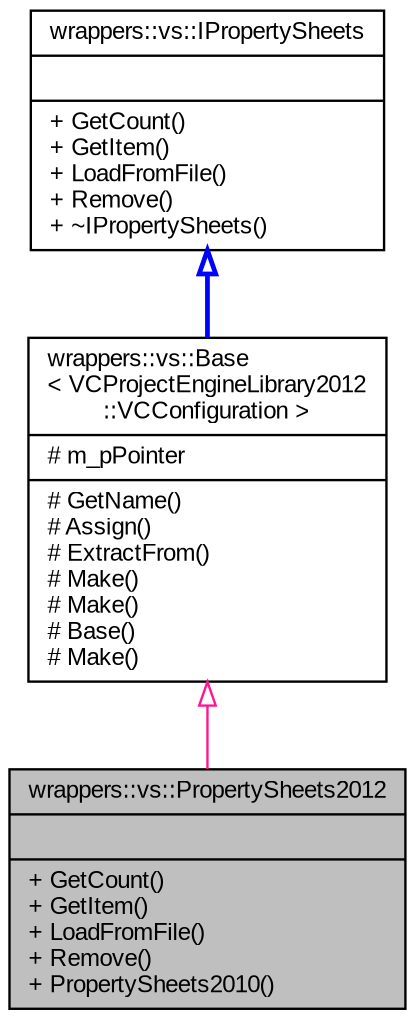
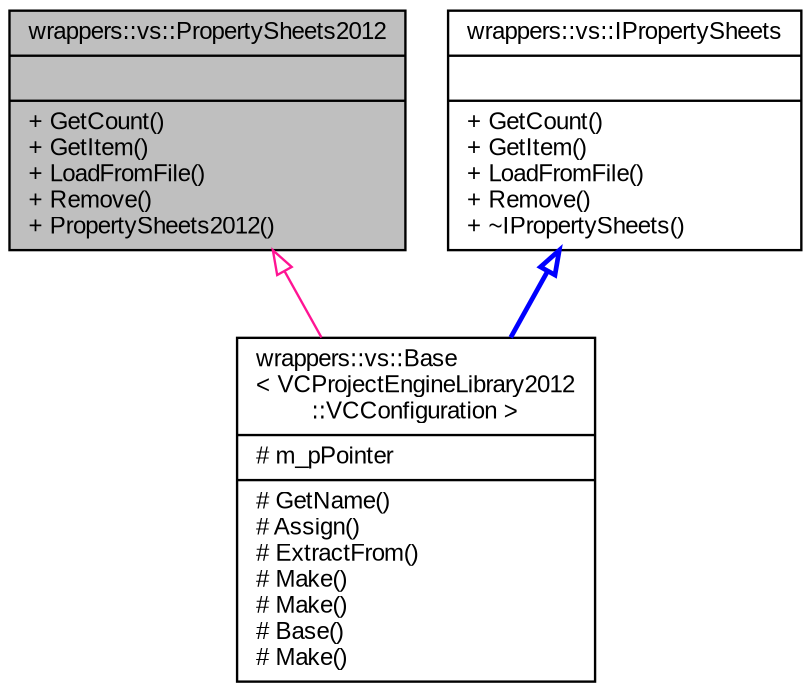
  digraph {
    fontname="Liberation Sans"
    node [color=black fillcolor=white fontname="Liberation Sans" fontsize=10 shape=record style=filled]
    edge [arrowtail=onormal dir=back fontname="Liberation Sans" fontsize=10 labelfontname=Verdana labelfontsize=10]
-   n1 [fillcolor=grey75 fontcolor=black height=0.2 label="{wrappers::vs::PropertySheets2012\n||+ GetCount()\l+ GetItem()\l+ LoadFromFile()\l+ Remove()\l+ PropertySheets2010()\l}" width=0.4]
+   n1 [fillcolor=grey75 fontcolor=black height=0.2 label="{wrappers::vs::PropertySheets2012\n||+ GetCount()\l+ GetItem()\l+ LoadFromFile()\l+ Remove()\l+ PropertySheets2012()\l}" width=0.4]
    n2 [height=0.2 label="{wrappers::vs::Base\l\< VCProjectEngineLibrary2012\l::VCConfiguration \>\n|# m_pPointer\l|# GetName()\l# Assign()\l# ExtractFrom()\l# Make()\l# Make()\l# Base()\l# Make()\l}" width=0.4]
    n3 [height=0.2 label="{wrappers::vs::IPropertySheets\n||+ GetCount()\l+ GetItem()\l+ LoadFromFile()\l+ Remove()\l+ ~IPropertySheets()\l}" width=0.4]
-   n2 -> n1 [color=deeppink style=solid]
+   n1 -> n2 [color=deeppink style=solid]
    n3 -> n2 [color=blue style=bold]
  }
